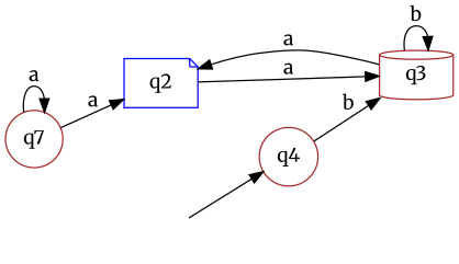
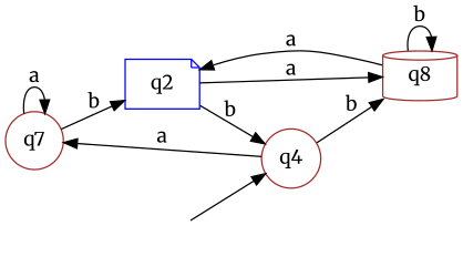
  digraph {
    fontname=Merriweather
    rankdir=LR
    node [color=brown fontname=Merriweather shape=circle]
    edge [fontname=Merriweather]
    n1 [label=q7]
    q2 [color=blue shape=note]
-   q3 [shape=cylinder]
+   q3 [shape=cylinder label=q8]
    n4 [label=q4]
    _nil [style=invis color="" shape=""]
    n1 -> n1 [label=a]
-   n1 -> q2 [label=a]
+   n1 -> q2 [label=b]
    q2 -> q3 [label=a]
+   q2 -> n4 [label=b]
    q3 -> q2 [label=a]
    q3 -> q3 [label=b]
+   n4 -> n1 [label=a]
    n4 -> q3 [label=b]
    _nil -> n4
  }
